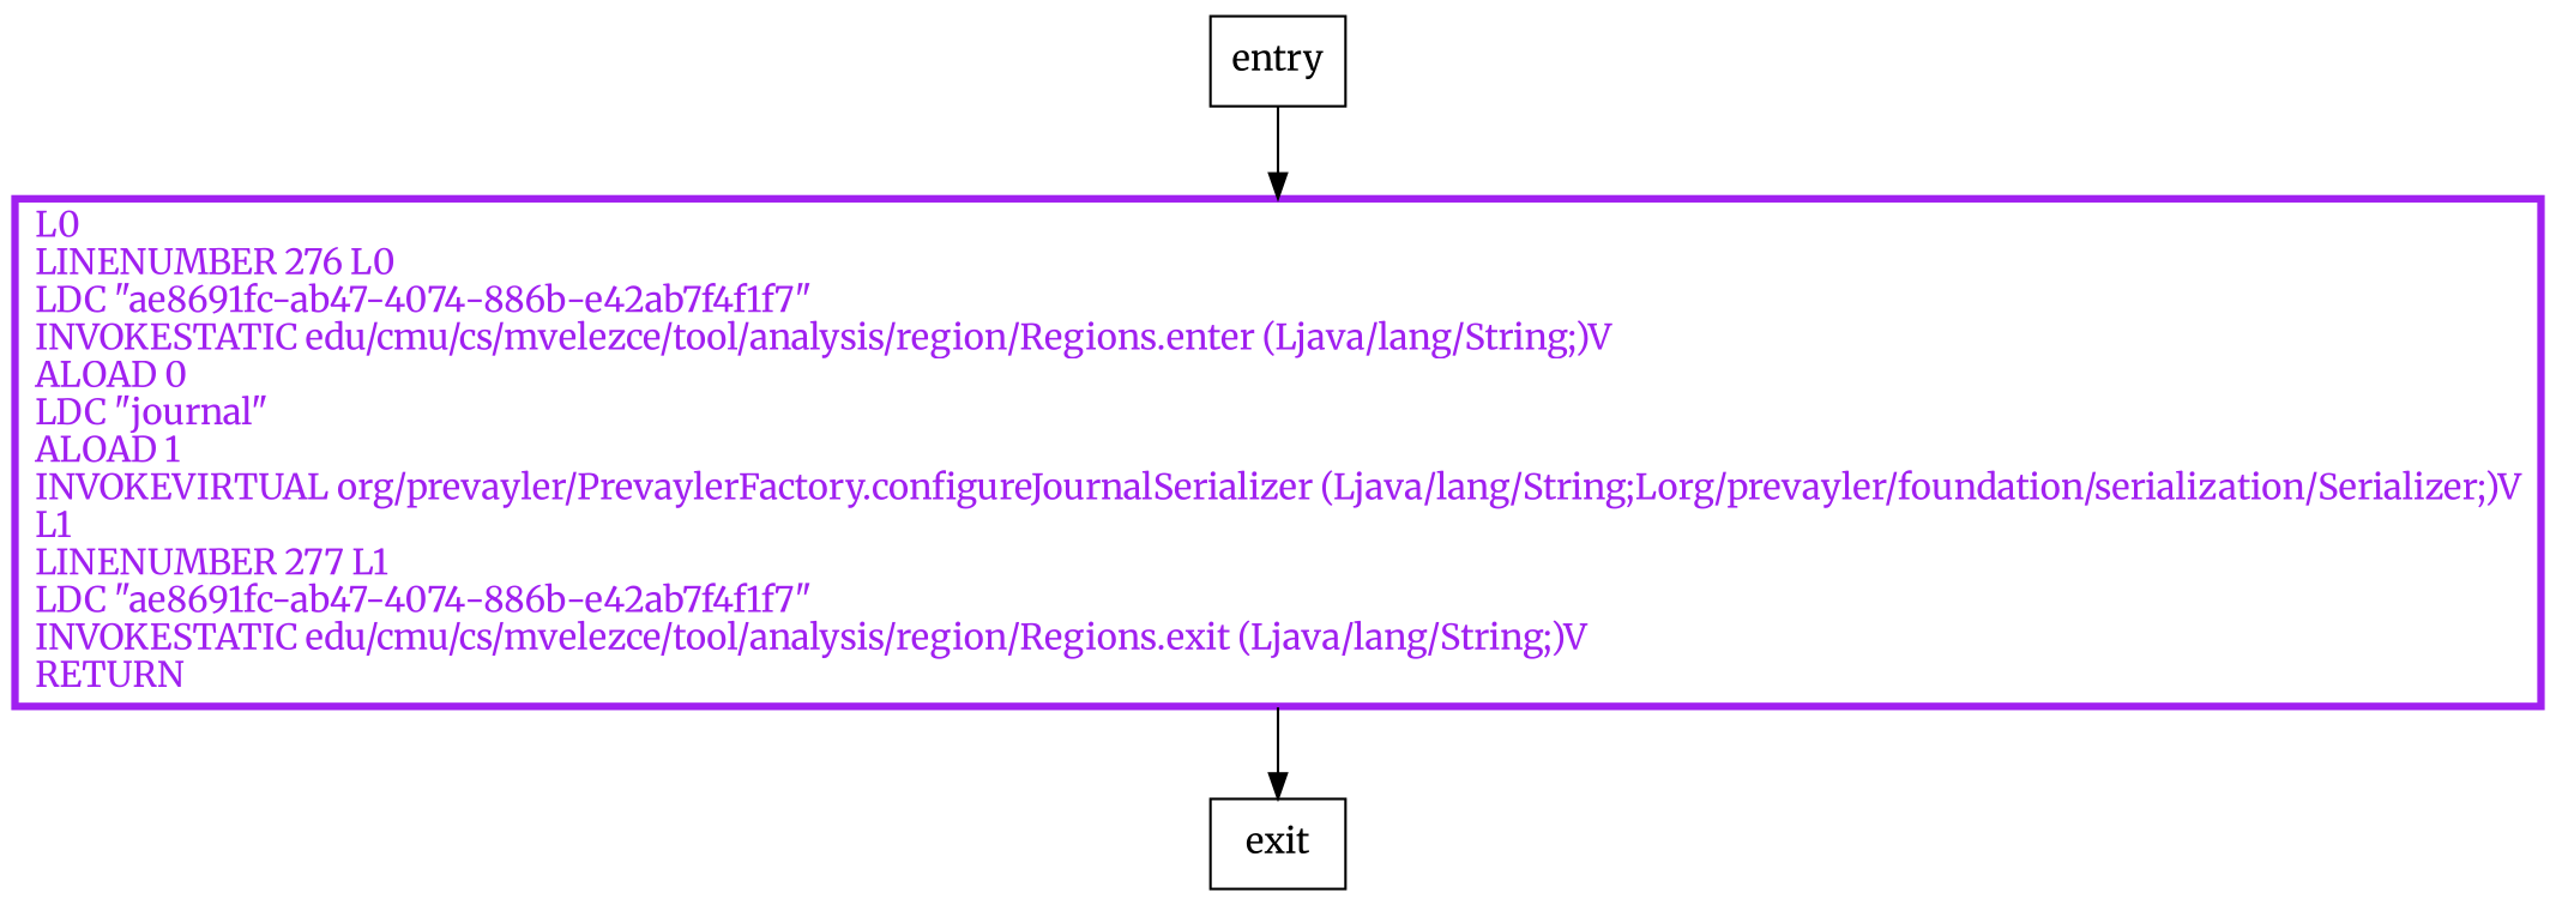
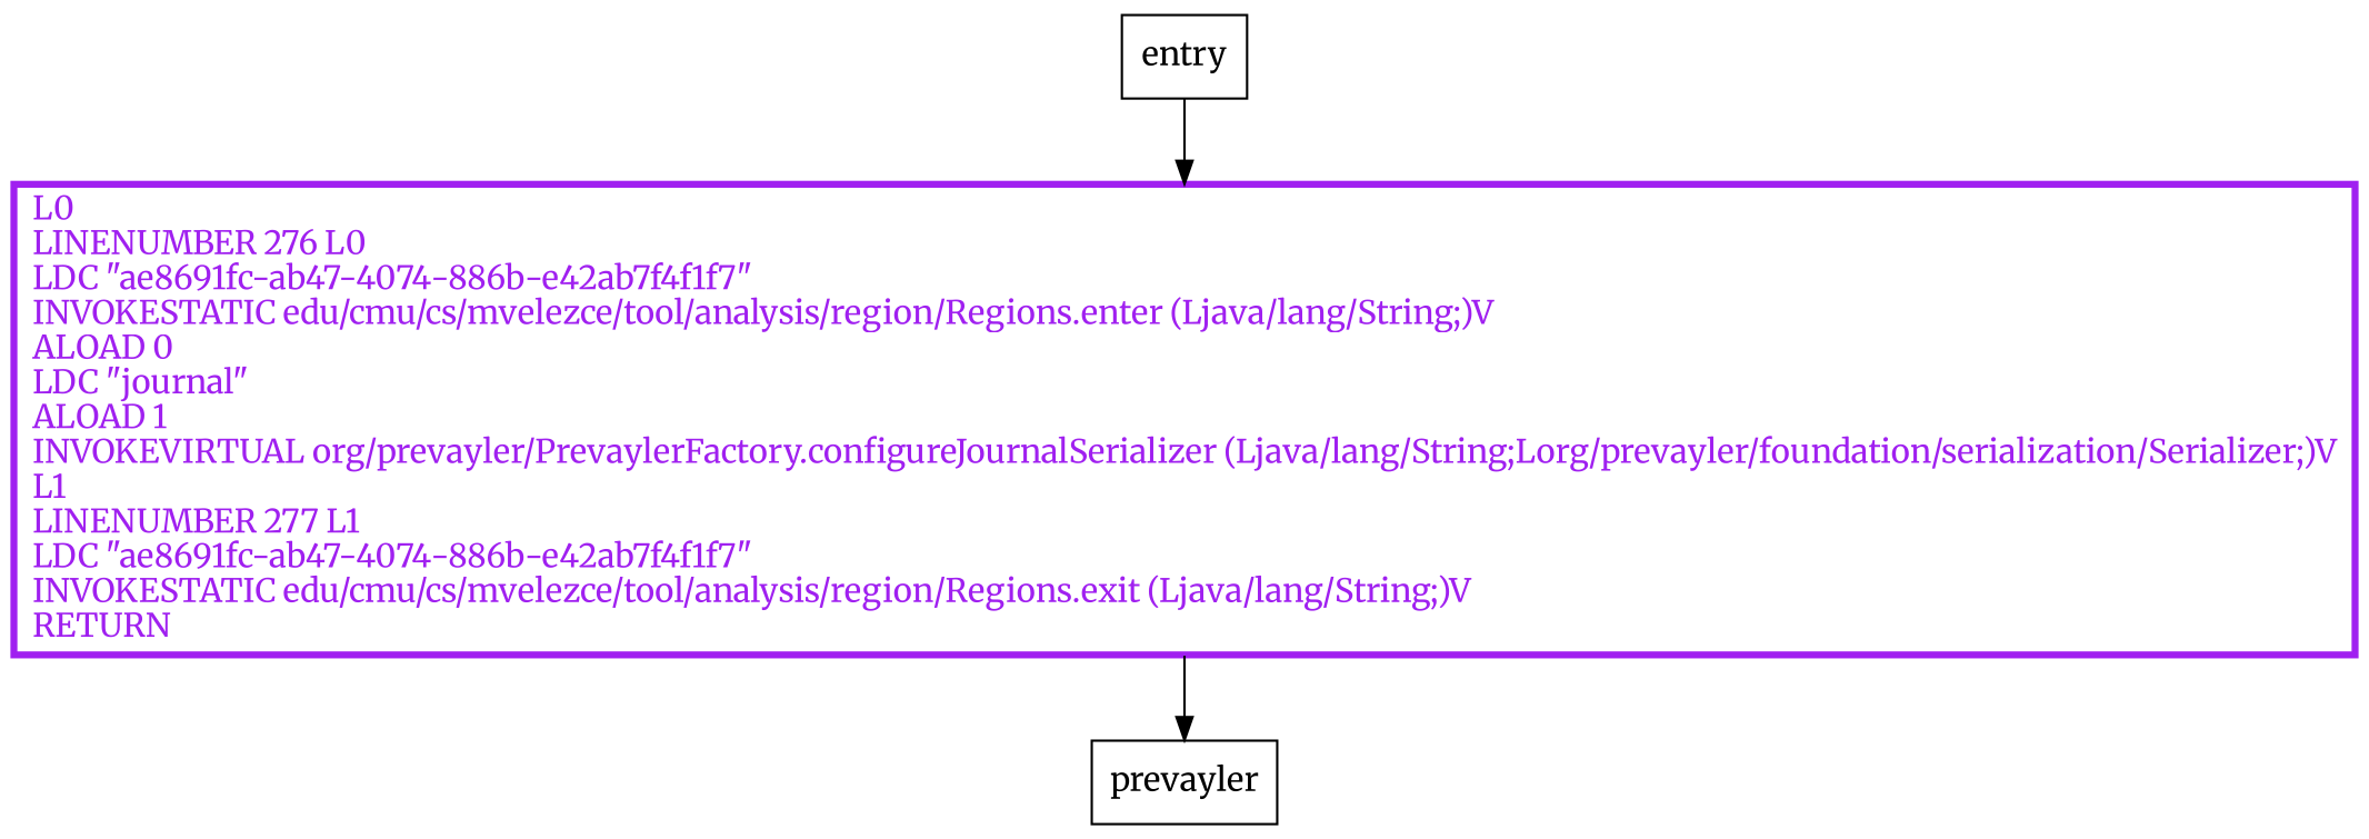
  digraph {
    fontname=Merriweather
    node [shape=record fontname=Merriweather]
    edge [fontname=Merriweather]
    n1 [color=purple fontcolor=purple label="L0\lLINENUMBER 276 L0\lLDC \"ae8691fc-ab47-4074-886b-e42ab7f4f1f7\"\lINVOKESTATIC edu/cmu/cs/mvelezce/tool/analysis/region/Regions.enter (Ljava/lang/String;)V\lALOAD 0\lLDC \"journal\"\lALOAD 1\lINVOKEVIRTUAL org/prevayler/PrevaylerFactory.configureJournalSerializer (Ljava/lang/String;Lorg/prevayler/foundation/serialization/Serializer;)V\lL1\lLINENUMBER 277 L1\lLDC \"ae8691fc-ab47-4074-886b-e42ab7f4f1f7\"\lINVOKESTATIC edu/cmu/cs/mvelezce/tool/analysis/region/Regions.exit (Ljava/lang/String;)V\lRETURN\l" penwidth=3]
-   exit
+   exit [label=prevayler]
    entry
    n1 -> exit
    entry -> n1
  }
